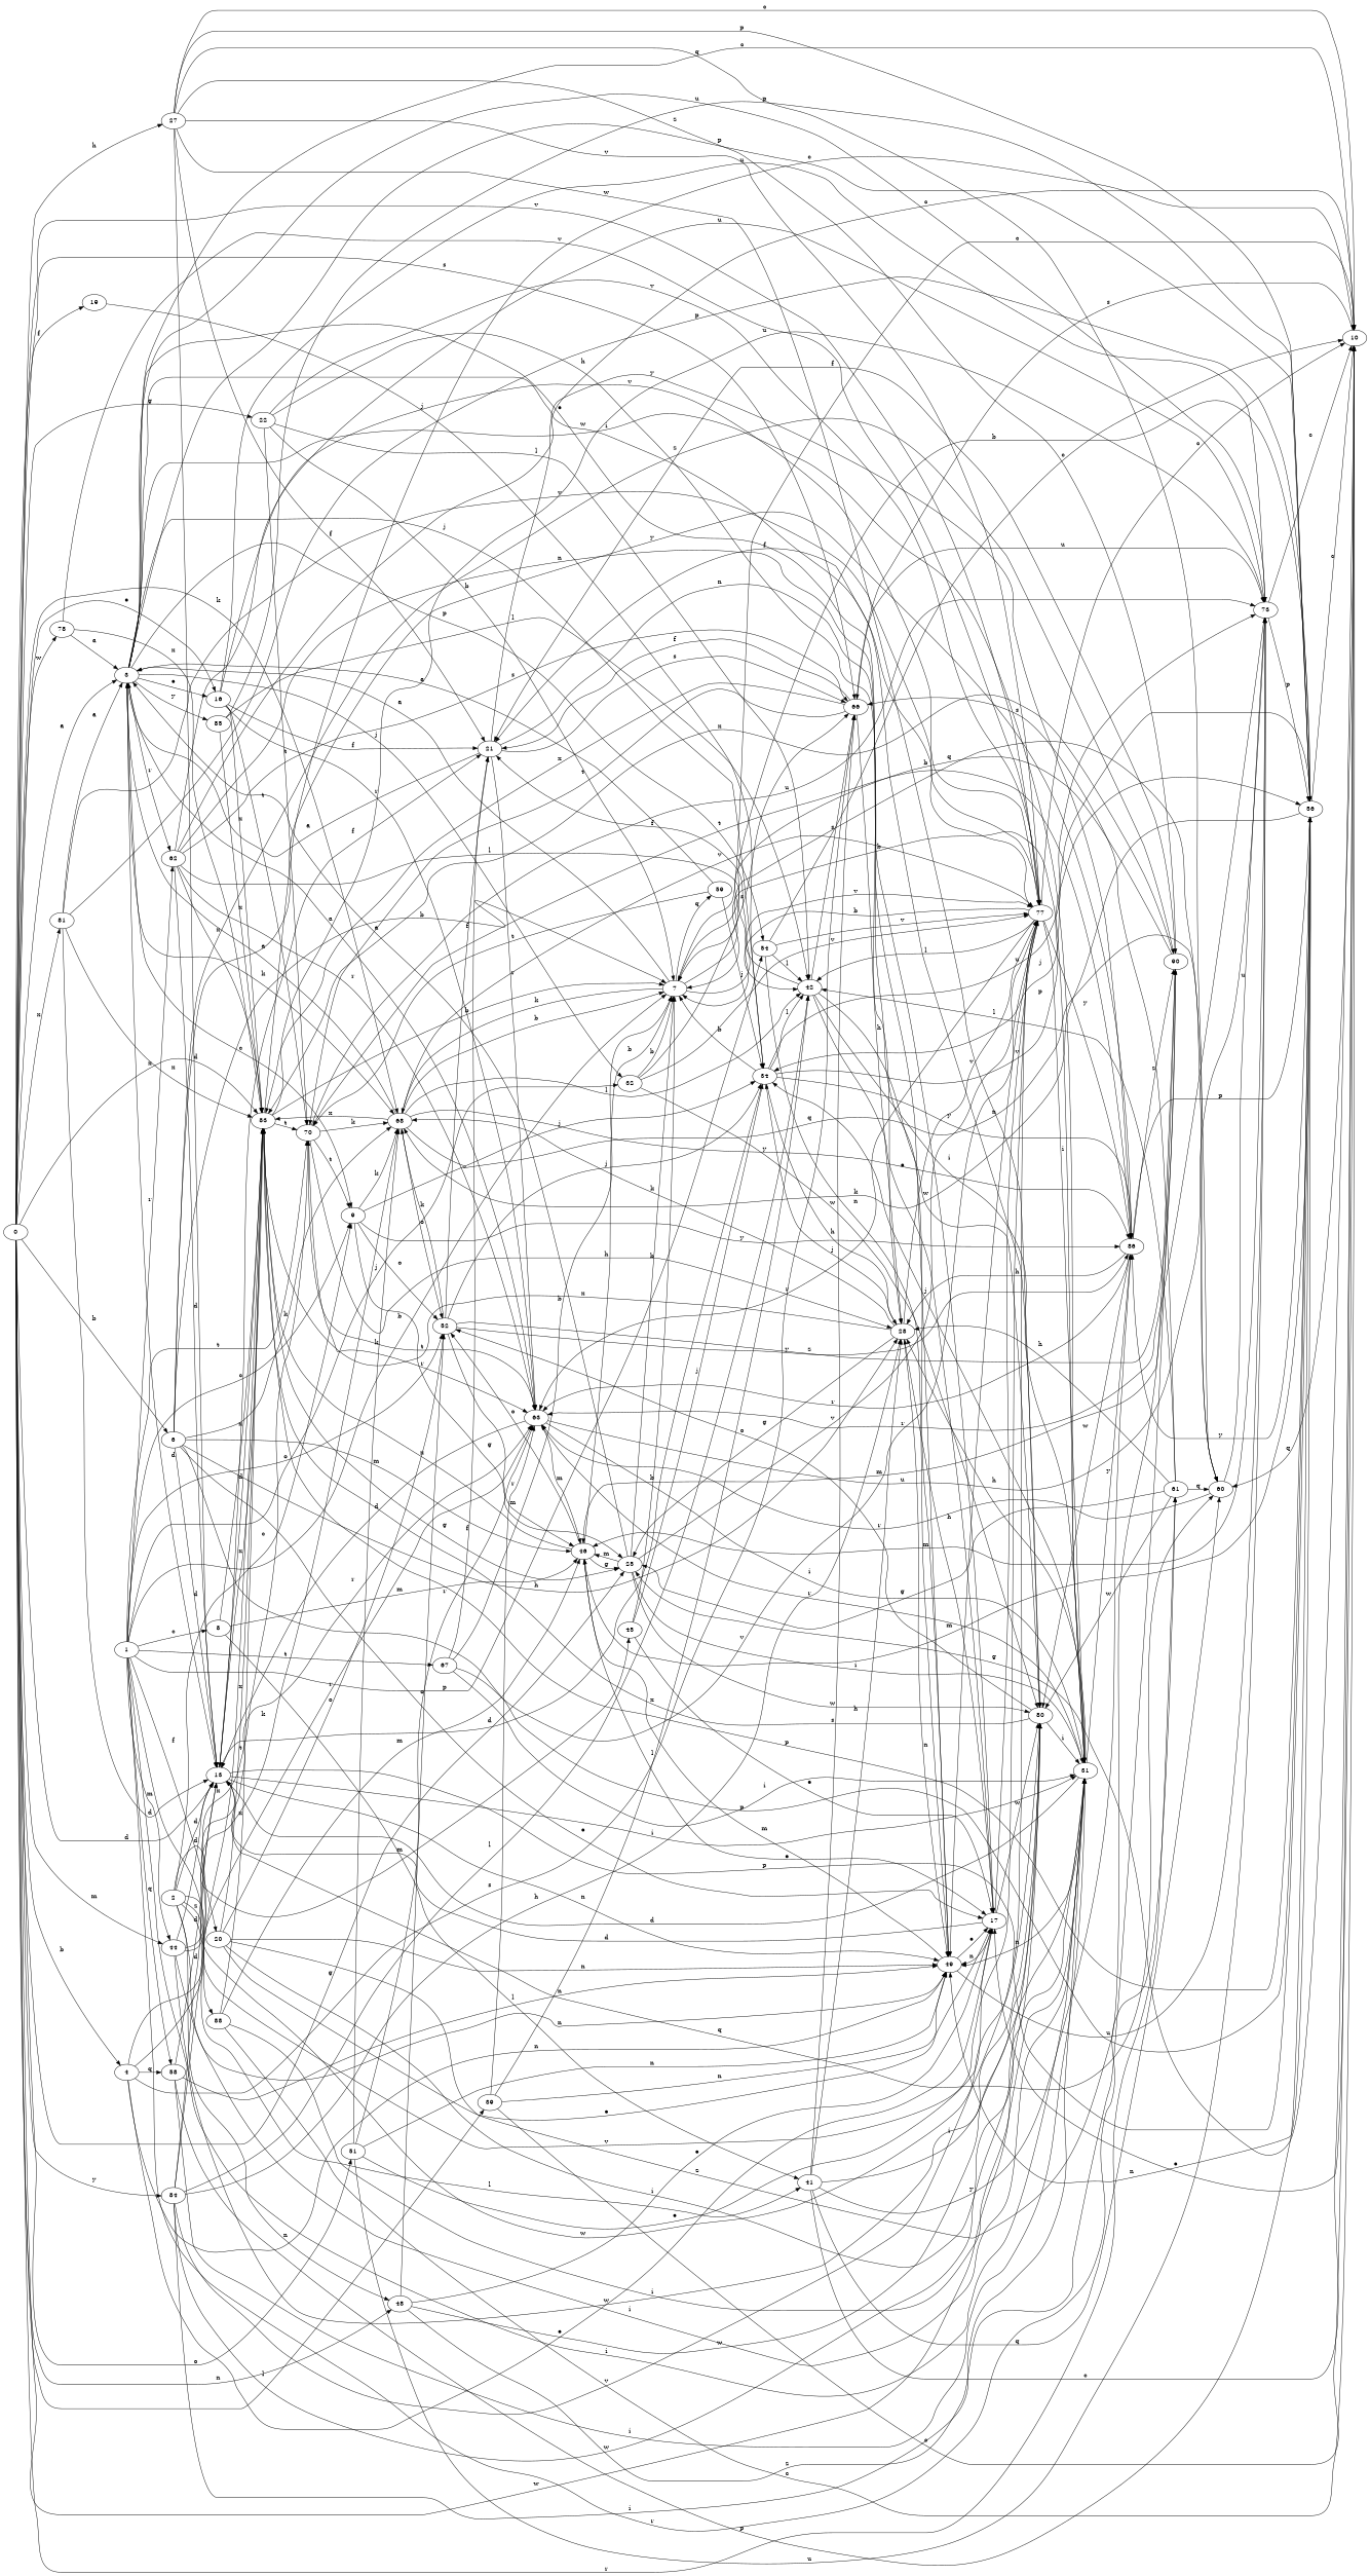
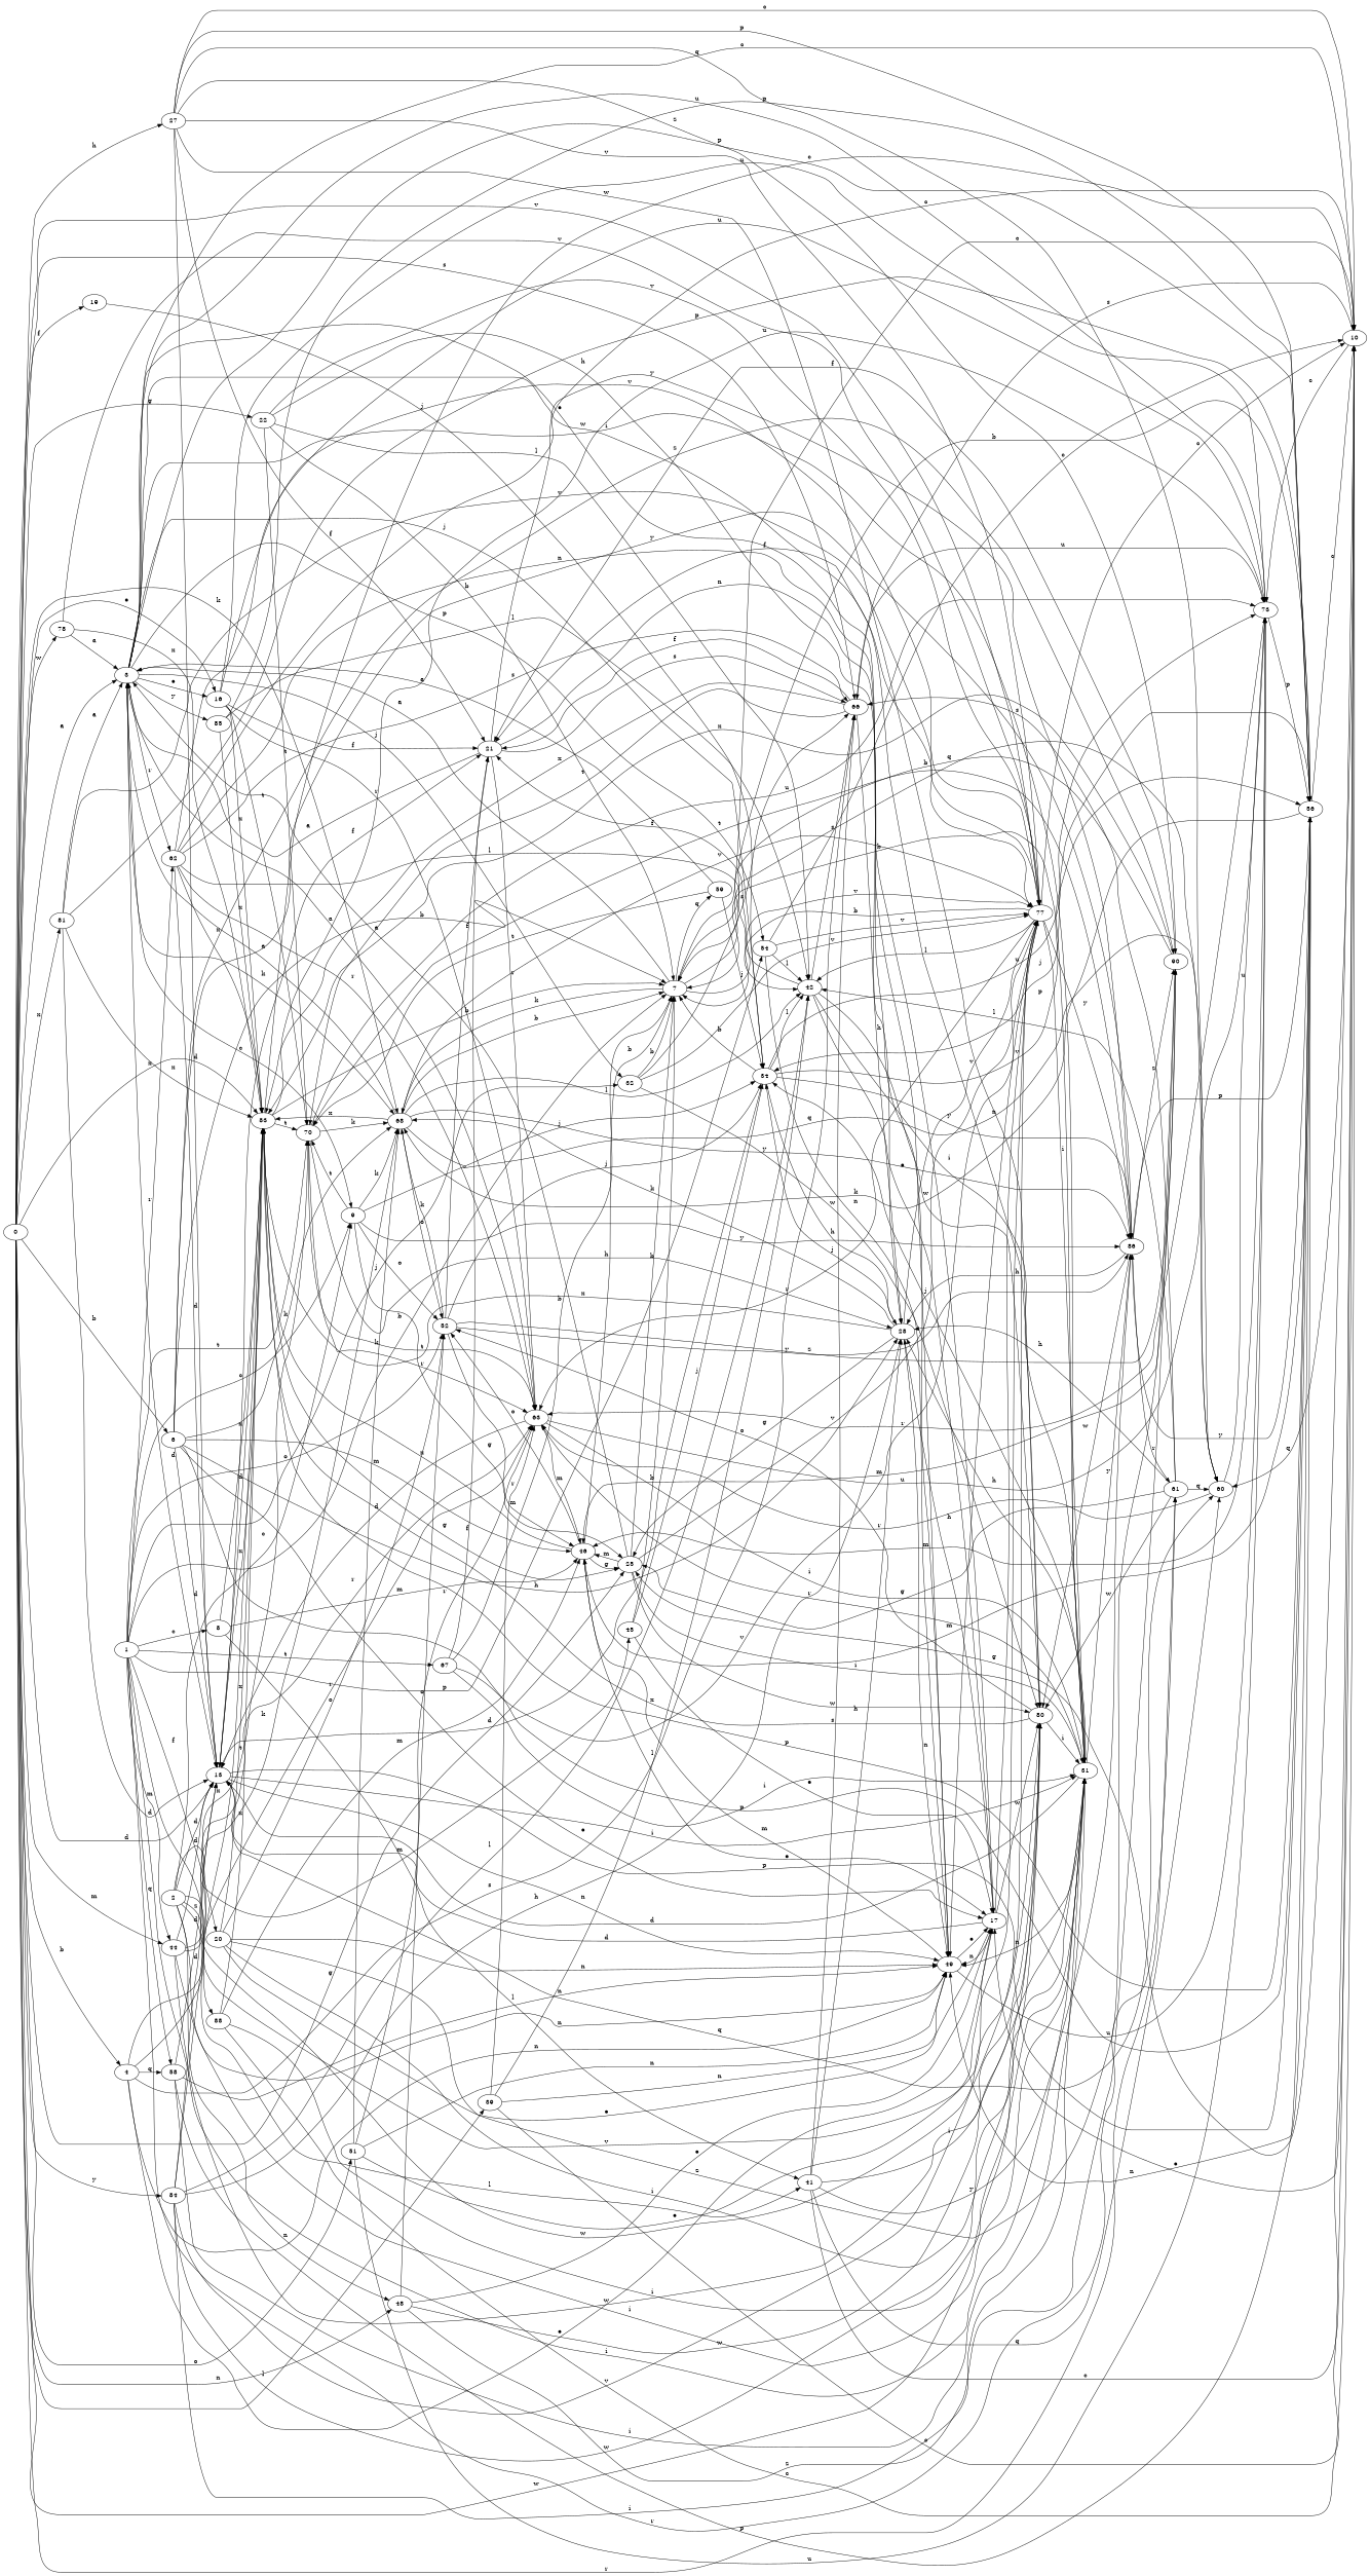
  strict digraph {
    rankdir=LR
    0
    3
    4
    6
    13
    16
    19
    22
    25
    27
    n11 [label=68]
    39
    44
    48
    51
    61
    66
    77
    78
    80
    81
    83
    84
    9
    31
    32
    54
    62
    10
    17
    34
    56
    73
    85
    58
    49
    63
    7
    28
    46
    86
    90
    60
    21
    70
    42
    52
    1
    8
    20
    67
    59
    41
    2
    45
    88
    0 -> 3 [label=a]
    0 -> 4 [label=b]
    0 -> 6 [label=b]
    0 -> 13 [label=d]
    0 -> 16 [label=e]
    0 -> 19 [label=f]
    0 -> 22 [label=g]
    0 -> 25 [label=g]
    0 -> 27 [label=h]
    0 -> n11 [label=k]
    0 -> 39 [label=l]
    0 -> 44 [label=m]
    0 -> 48 [label=n]
    0 -> 51 [label=o]
    0 -> 61 [label=r]
    0 -> 66 [label=s]
    0 -> 77 [label=v]
    0 -> 78 [label=w]
    0 -> 80 [label=w]
    0 -> 81 [label=x]
    0 -> 83 [label=x]
    0 -> 84 [label=y]
    3 -> 13 [label=d]
    3 -> 16 [label=e]
    3 -> n11 [label=k]
    3 -> 80 [label=w]
    3 -> 9 [label=c]
    3 -> 31 [label=i]
    3 -> 32 [label=j]
    3 -> 54 [label=p]
    3 -> 62 [label=r]
    3 -> 10 [label=c]
    3 -> 17 [label=e]
    3 -> 34 [label=j]
    3 -> 56 [label=p]
    3 -> 73 [label=u]
    3 -> 85 [label=y]
    4 -> n11 [label=k]
    4 -> 66 [label=s]
    4 -> 17 [label=e]
    4 -> 58 [label=q]
    4 -> 49 [label=n]
    4 -> 63 [label=r]
    6 -> 13 [label=d]
    6 -> n11 [label=k]
    6 -> 17 [label=e]
    6 -> 56 [label=p]
    6 -> 7 [label=b]
    6 -> 28 [label=h]
    6 -> 46 [label=m]
    6 -> 86 [label=y]
    6 -> 90 [label=z]
    13 -> 83 [label=x]
    13 -> 31 [label=i]
    13 -> 56 [label=p]
    13 -> 49 [label=n]
    13 -> 60 [label=q]
    13 -> 21 [label=f]
    16 -> 77 [label=v]
    16 -> 83 [label=x]
    16 -> 73 [label=u]
    16 -> 63 [label=r]
    16 -> 21 [label=f]
    16 -> 70 [label=t]
    19 -> 34 [label=j]
    22 -> 77 [label=v]
    22 -> 7 [label=b]
    22 -> 28 [label=h]
    22 -> 70 [label=t]
    22 -> 42 [label=l]
    25 -> 3 [label=a]
    25 -> 77 [label=v]
    25 -> 80 [label=w]
    25 -> 31 [label=i]
    25 -> 7 [label=b]
    25 -> 46 [label=m]
    27 -> 13 [label=d]
    27 -> 77 [label=v]
    27 -> 80 [label=w]
    27 -> 10 [label=c]
    27 -> 56 [label=p]
    27 -> 90 [label=z]
    27 -> 60 [label=q]
    27 -> 21 [label=f]
    n11 -> 3 [label=a]
    n11 -> 77 [label=v]
    n11 -> 83 [label=x]
    n11 -> 7 [label=b]
    n11 -> 86 [label=y]
    n11 -> 60 [label=q]
    n11 -> 42 [label=l]
    n11 -> 52 [label=o]
    39 -> 10 [label=c]
    39 -> 49 [label=n]
    39 -> 63 [label=r]
    39 -> 42 [label=l]
    44 -> 13 [label=d]
    44 -> 80 [label=w]
    44 -> 49 [label=n]
    44 -> 63 [label=r]
    44 -> 70 [label=t]
    48 -> 80 [label=w]
    48 -> 17 [label=e]
    48 -> 90 [label=z]
    48 -> 52 [label=o]
    51 -> n11 [label=k]
    51 -> 17 [label=e]
    51 -> 73 [label=u]
    51 -> 49 [label=n]
    51 -> 63 [label=r]
    61 -> 25 [label=g]
    61 -> 66 [label=s]
    61 -> 80 [label=w]
    61 -> 28 [label=h]
    61 -> 60 [label=q]
    61 -> 42 [label=l]
    66 -> 83 [label=x]
    66 -> 73 [label=u]
    66 -> 28 [label=h]
    66 -> 21 [label=f]
    66 -> 70 [label=t]
    77 -> 31 [label=i]
    77 -> 10 [label=c]
    77 -> 49 [label=n]
    77 -> 63 [label=r]
    77 -> 7 [label=b]
    77 -> 86 [label=y]
    77 -> 21 [label=f]
    77 -> 42 [label=l]
    78 -> 3 [label=a]
    78 -> 77 [label=v]
    78 -> 83 [label=x]
    80 -> 83 [label=x]
    80 -> 31 [label=i]
    80 -> 52 [label=o]
    81 -> 3 [label=a]
    81 -> 13 [label=d]
    81 -> 77 [label=v]
    81 -> 83 [label=x]
    81 -> 56 [label=p]
    83 -> 13 [label=d]
    83 -> 25 [label=g]
    83 -> 10 [label=c]
    83 -> 56 [label=p]
    83 -> 73 [label=u]
    83 -> 7 [label=b]
    83 -> 70 [label=t]
    84 -> 13 [label=d]
    84 -> 77 [label=v]
    84 -> 80 [label=w]
    84 -> 83 [label=x]
    84 -> 31 [label=i]
    84 -> 28 [label=h]
    84 -> 42 [label=l]
    9 -> 25 [label=g]
    9 -> n11 [label=k]
    9 -> 34 [label=j]
    9 -> 86 [label=y]
-   70 -> 9 [label=t]
+   9 -> 70 [label=t]
    9 -> 52 [label=o]
    31 -> 13 [label=d]
    31 -> 34 [label=j]
    31 -> 49 [label=n]
    31 -> 63 [label=r]
    31 -> 7 [label=b]
    31 -> 28 [label=h]
    31 -> 86 [label=y]
    32 -> 66 [label=s]
    32 -> 77 [label=v]
    32 -> 80 [label=w]
    32 -> 7 [label=b]
    54 -> 77 [label=v]
    54 -> 10 [label=c]
    54 -> 49 [label=n]
    54 -> 42 [label=l]
    62 -> 13 [label=d]
    62 -> 66 [label=s]
    62 -> 83 [label=x]
    62 -> 73 [label=u]
    62 -> 49 [label=n]
    62 -> 63 [label=r]
    62 -> 86 [label=y]
    62 -> 42 [label=l]
    10 -> 25 [label=g]
    10 -> 66 [label=s]
    10 -> 17 [label=e]
    10 -> 60 [label=q]
    17 -> 13 [label=d]
    17 -> 77 [label=v]
    17 -> 80 [label=w]
    17 -> 49 [label=n]
    17 -> 28 [label=h]
    34 -> 13 [label=d]
    34 -> 56 [label=p]
    34 -> 73 [label=u]
    34 -> 7 [label=b]
    34 -> 28 [label=h]
    34 -> 86 [label=y]
    34 -> 42 [label=l]
    56 -> n11 [label=k]
    56 -> 10 [label=c]
    56 -> 34 [label=j]
    56 -> 49 [label=n]
    56 -> 7 [label=b]
    56 -> 46 [label=m]
    56 -> 86 [label=y]
-   73 -> 10 [label=c]
+   10 -> 73 [label=c]
    73 -> 56 [label=p]
    73 -> 63 [label=r]
    73 -> 46 [label=m]
    85 -> 83 [label=x]
    85 -> 56 [label=p]
    85 -> 42 [label=l]
    58 -> 13 [label=d]
    58 -> 31 [label=i]
    58 -> 56 [label=p]
    58 -> 49 [label=n]
    49 -> 17 [label=e]
    49 -> 73 [label=u]
    49 -> 46 [label=m]
    63 -> 3 [label=a]
    63 -> 13 [label=d]
    63 -> 31 [label=i]
    63 -> 73 [label=u]
    63 -> 46 [label=m]
    63 -> 70 [label=t]
    7 -> 3 [label=a]
    7 -> n11 [label=k]
    7 -> 77 [label=v]
    7 -> 10 [label=c]
    7 -> 60 [label=q]
    7 -> 59 [label=q]
    28 -> 25 [label=g]
    28 -> n11 [label=k]
    28 -> 77 [label=v]
    28 -> 83 [label=x]
    28 -> 34 [label=j]
    28 -> 49 [label=n]
    46 -> 25 [label=g]
    46 -> 83 [label=x]
    46 -> 17 [label=e]
    46 -> 7 [label=b]
    46 -> 52 [label=o]
    86 -> 80 [label=w]
    86 -> 56 [label=p]
-   86 -> 63 [label=r]
+   86 -> 61 [label=r]
    86 -> 28 [label=h]
    86 -> 90 [label=z]
    86 -> 70 [label=t]
    90 -> 83 [label=x]
    90 -> 7 [label=b]
    90 -> 46 [label=m]
    90 -> 21 [label=f]
    60 -> 73 [label=u]
    60 -> 63 [label=r]
    21 -> 3 [label=a]
    21 -> 66 [label=s]
    21 -> 10 [label=c]
    21 -> 49 [label=n]
    21 -> 63 [label=r]
    70 -> n11 [label=k]
    70 -> 73 [label=u]
    70 -> 63 [label=r]
    70 -> 28 [label=h]
    42 -> 66 [label=s]
    42 -> 80 [label=w]
    42 -> 31 [label=i]
    42 -> 17 [label=e]
    42 -> 21 [label=f]
    52 -> n11 [label=k]
    52 -> 34 [label=j]
    52 -> 46 [label=m]
    52 -> 86 [label=y]
    52 -> 90 [label=z]
    52 -> 21 [label=f]
    1 -> 44 [label=m]
    1 -> 61 [label=r]
    1 -> 80 [label=w]
    1 -> 9 [label=c]
    1 -> 31 [label=i]
    1 -> 32 [label=j]
    1 -> 54 [label=p]
    1 -> 62 [label=r]
    1 -> 58 [label=q]
    1 -> 7 [label=b]
    1 -> 70 [label=t]
    1 -> 52 [label=o]
    1 -> 8 [label=c]
    1 -> 20 [label=f]
    1 -> 67 [label=t]
    8 -> 83 [label=x]
    8 -> 46 [label=m]
    8 -> 41 [label=l]
    20 -> 83 [label=x]
    20 -> 31 [label=i]
    20 -> 17 [label=e]
    20 -> 49 [label=n]
    20 -> 90 [label=z]
    20 -> 52 [label=o]
    67 -> 77 [label=v]
    67 -> 31 [label=i]
    67 -> 7 [label=b]
    67 -> 21 [label=f]
    59 -> 3 [label=a]
    59 -> 34 [label=j]
    59 -> 70 [label=t]
    41 -> 66 [label=s]
    41 -> 31 [label=i]
    41 -> 10 [label=c]
    41 -> 28 [label=h]
    41 -> 86 [label=y]
    41 -> 60 [label=q]
    2 -> 13 [label=d]
    2 -> 48 [label=n]
    2 -> 77 [label=v]
    2 -> 9 [label=c]
    2 -> 31 [label=i]
    2 -> 41 [label=l]
    2 -> 45 [label=m]
    2 -> 88 [label=z]
    45 -> 17 [label=e]
    45 -> 34 [label=j]
    45 -> 7 [label=b]
    88 -> 83 [label=x]
    88 -> 31 [label=i]
    88 -> 10 [label=c]
    88 -> 46 [label=m]
  }
